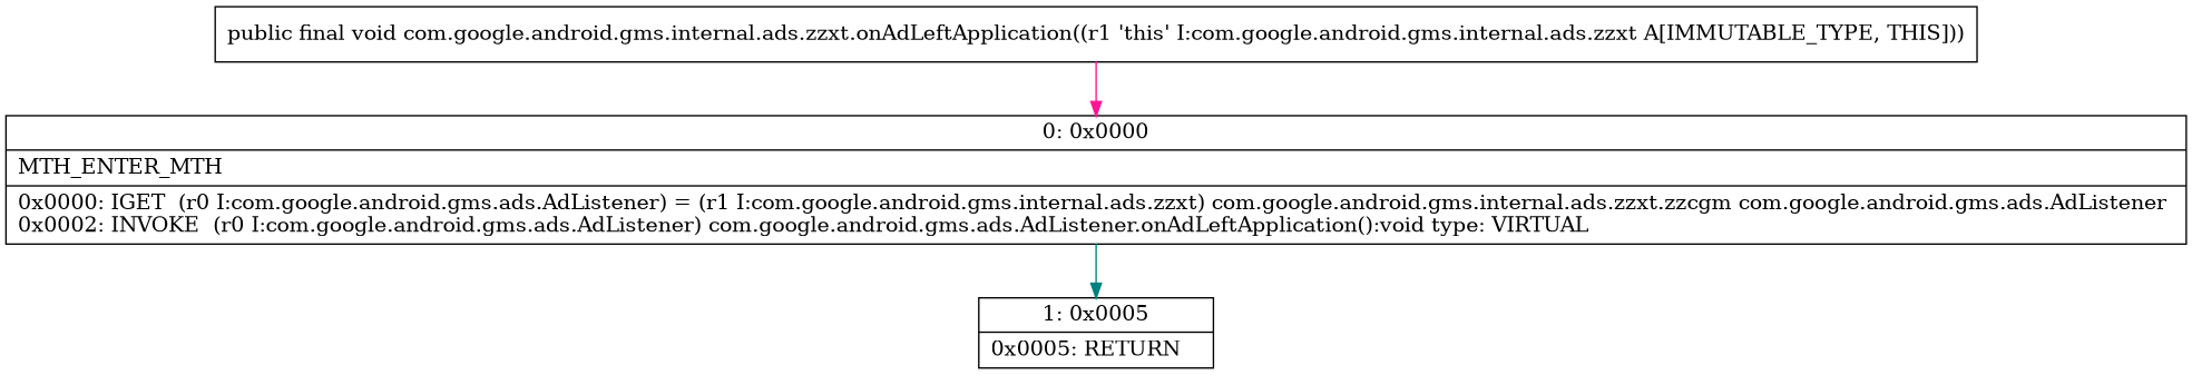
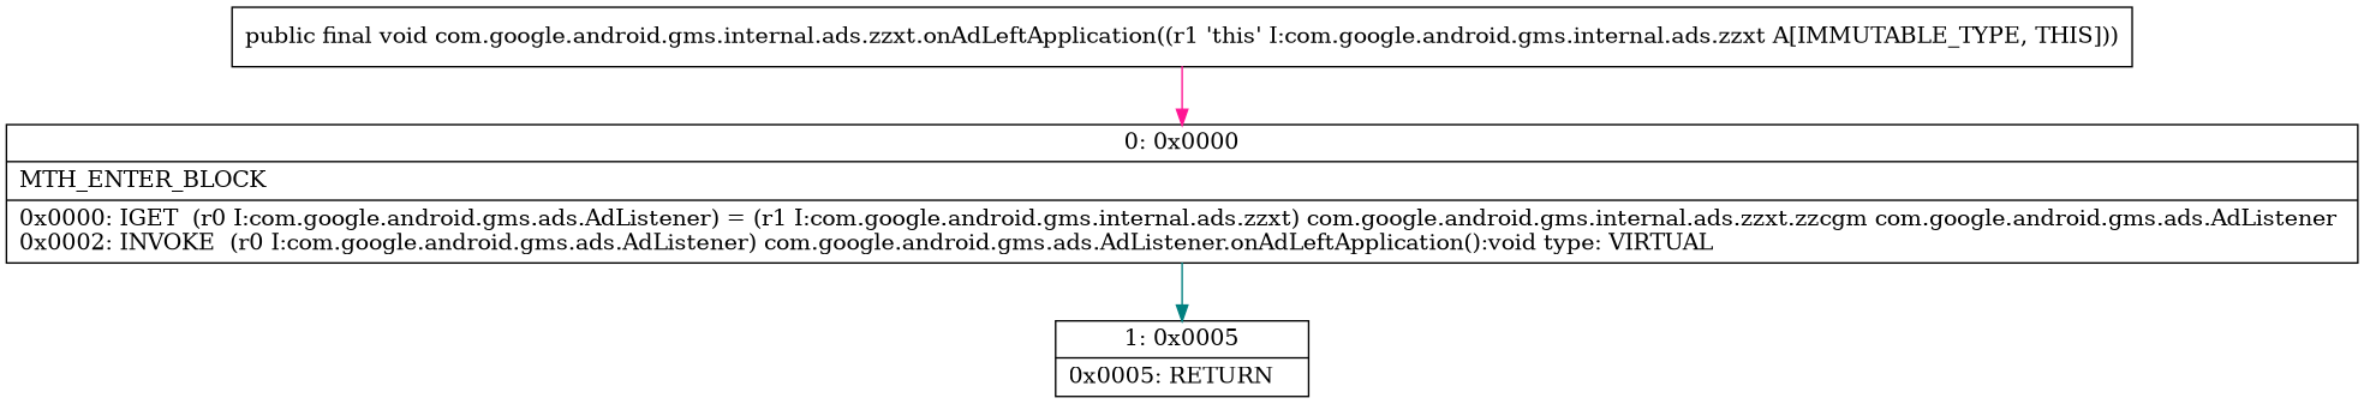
  digraph {
    node [shape=record]
-   n1 [label="{0\:\ 0x0000|MTH_ENTER_MTH\l|0x0000: IGET  (r0 I:com.google.android.gms.ads.AdListener) = (r1 I:com.google.android.gms.internal.ads.zzxt) com.google.android.gms.internal.ads.zzxt.zzcgm com.google.android.gms.ads.AdListener \l0x0002: INVOKE  (r0 I:com.google.android.gms.ads.AdListener) com.google.android.gms.ads.AdListener.onAdLeftApplication():void type: VIRTUAL \l}"]
+   n1 [label="{0\:\ 0x0000|MTH_ENTER_BLOCK\l|0x0000: IGET  (r0 I:com.google.android.gms.ads.AdListener) = (r1 I:com.google.android.gms.internal.ads.zzxt) com.google.android.gms.internal.ads.zzxt.zzcgm com.google.android.gms.ads.AdListener \l0x0002: INVOKE  (r0 I:com.google.android.gms.ads.AdListener) com.google.android.gms.ads.AdListener.onAdLeftApplication():void type: VIRTUAL \l}"]
    n2 [label="{1\:\ 0x0005|0x0005: RETURN   \l}"]
    n3 [label="{public final void com.google.android.gms.internal.ads.zzxt.onAdLeftApplication((r1 'this' I:com.google.android.gms.internal.ads.zzxt A[IMMUTABLE_TYPE, THIS])) }"]
    n1 -> n2 [color=teal]
    n3 -> n1 [color=deeppink]
  }
